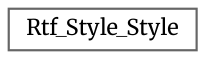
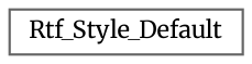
  digraph {
    rankdir=LR
    fontname=Merriweather
-   n1 [color=grey40 fillcolor=white fontname=Merriweather fontsize=10 height=0.2 label=Rtf_Style_Style shape=box style=filled width=0.4]
+   n1 [color=grey40 fillcolor=white fontname=Merriweather fontsize=10 height=0.2 label=Rtf_Style_Default shape=box style=filled width=0.4]
  }
